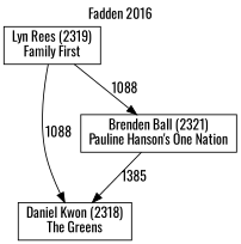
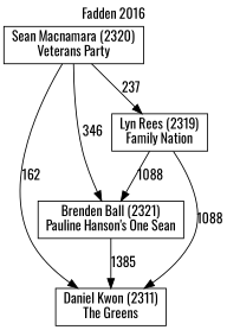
  digraph {
    fontname=Oswald
    label="Fadden 2016"
    labelloc=t
    mclimit=10
    node [fontname=Oswald shape=box]
    edge [fontname=Oswald]
-   n1 [label="Daniel Kwon (2318)\nThe Greens"]
-   n2 [label="Brenden Ball (2321)\nPauline Hanson's One Nation"]
-   n3 [label="Lyn Rees (2319)\nFamily First"]
+   n1 [label="Daniel Kwon (2311)\nThe Greens"]
+   n2 [label="Brenden Ball (2321)\nPauline Hanson's One Sean"]
+   n3 [label="Lyn Rees (2319)\nFamily Nation"]
+   n4 [label="Sean Macnamara (2320)\nVeterans Party"]
    n2 -> n1 [label=1385]
    n3 -> n1 [label=1088]
    n3 -> n2 [label=1088]
+   n4 -> n1 [label=162]
+   n4 -> n2 [label=346]
+   n4 -> n3 [label=237]
  }
